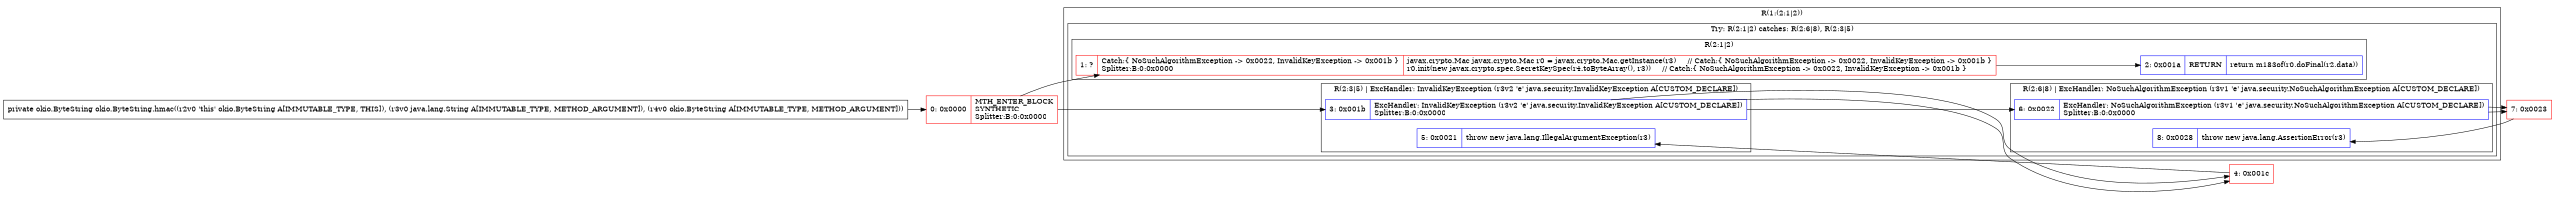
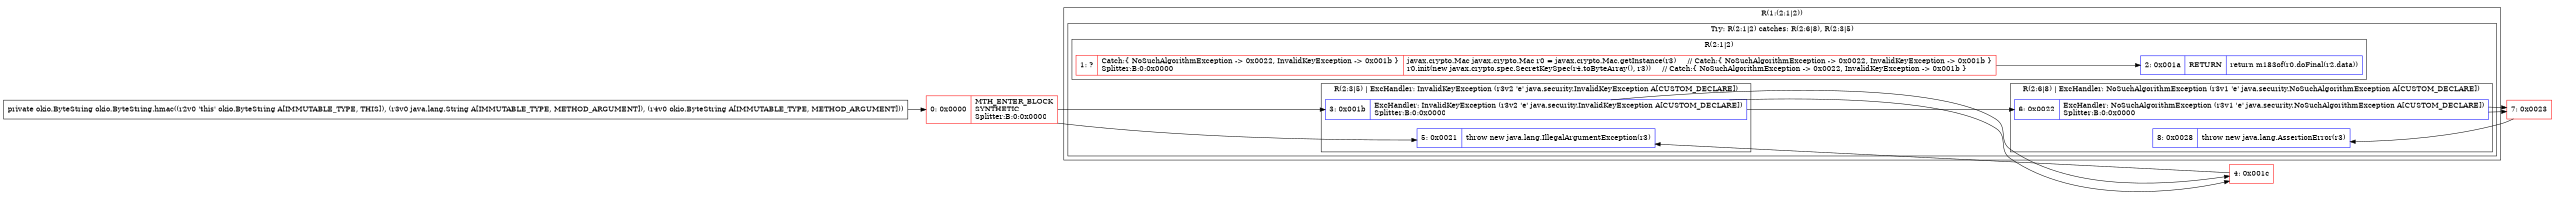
  digraph {
    rankdir=LR
    node [color=blue shape=record]
    n1 [color=red label="{1\:\ ?|Catch:\{ NoSuchAlgorithmException \-\> 0x0022, InvalidKeyException \-\> 0x001b \}\lSplitter:B:0:0x0000\l|javax.crypto.Mac javax.crypto.Mac r0 = javax.crypto.Mac.getInstance(r3)     \/\/ Catch:\{ NoSuchAlgorithmException \-\> 0x0022, InvalidKeyException \-\> 0x001b \}\lr0.init(new javax.crypto.spec.SecretKeySpec(r4.toByteArray(), r3))     \/\/ Catch:\{ NoSuchAlgorithmException \-\> 0x0022, InvalidKeyException \-\> 0x001b \}\l}"]
    n2 [label="{2\:\ 0x001a|RETURN\l|return m183of(r0.doFinal(r2.data))\l}"]
    n3 [label="{6\:\ 0x0022|ExcHandler: NoSuchAlgorithmException (r3v1 'e' java.security.NoSuchAlgorithmException A[CUSTOM_DECLARE])\lSplitter:B:0:0x0000\l}"]
    n4 [label="{8\:\ 0x0028|throw new java.lang.AssertionError(r3)\l}"]
    n5 [label="{3\:\ 0x001b|ExcHandler: InvalidKeyException (r3v2 'e' java.security.InvalidKeyException A[CUSTOM_DECLARE])\lSplitter:B:0:0x0000\l}"]
    n6 [label="{5\:\ 0x0021|throw new java.lang.IllegalArgumentException(r3)\l}"]
    n7 [color=red label="{7\:\ 0x0023}"]
    n8 [color=red label="{4\:\ 0x001c}"]
    n9 [color=red label="{0\:\ 0x0000|MTH_ENTER_BLOCK\lSYNTHETIC\lSplitter:B:0:0x0000\l}"]
    n10 [label="{private okio.ByteString okio.ByteString.hmac((r2v0 'this' okio.ByteString A[IMMUTABLE_TYPE, THIS]), (r3v0 java.lang.String A[IMMUTABLE_TYPE, METHOD_ARGUMENT]), (r4v0 okio.ByteString A[IMMUTABLE_TYPE, METHOD_ARGUMENT])) }" color=""]
    subgraph cluster_1 {
      label="R(1:(2:1|2))"
      subgraph cluster_2 {
        label="Try: R(2:1|2) catches: R(2:6|8), R(2:3|5)"
        subgraph cluster_3 {
          label="R(2:1|2)"
          n1
          n2
        }
        subgraph cluster_4 {
          label="R(2:6|8) | ExcHandler: NoSuchAlgorithmException (r3v1 'e' java.security.NoSuchAlgorithmException A[CUSTOM_DECLARE])\l"
          n3
          n4
        }
        subgraph cluster_5 {
          label="R(2:3|5) | ExcHandler: InvalidKeyException (r3v2 'e' java.security.InvalidKeyException A[CUSTOM_DECLARE])\l"
          n5
          n6
        }
      }
    }
    subgraph cluster_6 {
      label="R(2:6|8) | ExcHandler: NoSuchAlgorithmException (r3v1 'e' java.security.NoSuchAlgorithmException A[CUSTOM_DECLARE])\l"
    }
    subgraph cluster_7 {
      label="R(2:3|5) | ExcHandler: InvalidKeyException (r3v2 'e' java.security.InvalidKeyException A[CUSTOM_DECLARE])\l"
    }
    n1 -> n2
    n3 -> n7
    n3 -> n7
    n5 -> n3
    n5 -> n8
    n5 -> n8
    n7 -> n4
    n8 -> n6
-   n9 -> n1
+   n9 -> n6
    n9 -> n5
    n10 -> n9
  }
